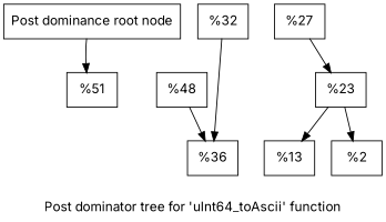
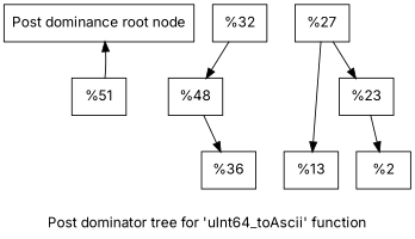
  digraph {
    fontname=Inter
    label="Post dominator tree for 'uInt64_toAscii' function"
    node [fontname=Inter shape=record]
    edge [fontname=Inter]
    n1 [label="{Post dominance root node}"]
    n2 [label="{%51}"]
    n3 [label="{%32}"]
    n4 [label="{%48}"]
    n5 [label="{%27}"]
    n6 [label="{%23}"]
    n7 [label="{%36}"]
    n8 [label="{%13}"]
    n9 [label="{%2}"]
-   n1 -> n2
-   n3 -> n7
+   n2 -> n1
+   n3 -> n4
    n4 -> n7
    n5 -> n6
-   n6 -> n8
+   n5 -> n8
    n6 -> n9
  }
